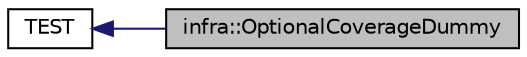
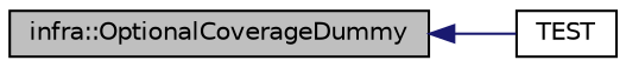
  digraph {
    rankdir=LR
    node [color=black fontname=Helvetica fontsize=10 shape=record style=filled]
    n1 [fillcolor=grey75 fontcolor=black height=0.2 label="infra::OptionalCoverageDummy" width=0.4]
    n2 [fillcolor=white height=0.2 label=TEST width=0.4]
-   n2 -> n1 [color=midnightblue dir=back fontname=Helvetica fontsize=10 labelfontname=Helvetica labelfontsize=10 style=solid]
+   n1 -> n2 [color=midnightblue dir=back fontname=Helvetica fontsize=10 labelfontname=Helvetica labelfontsize=10 style=solid]
  }
